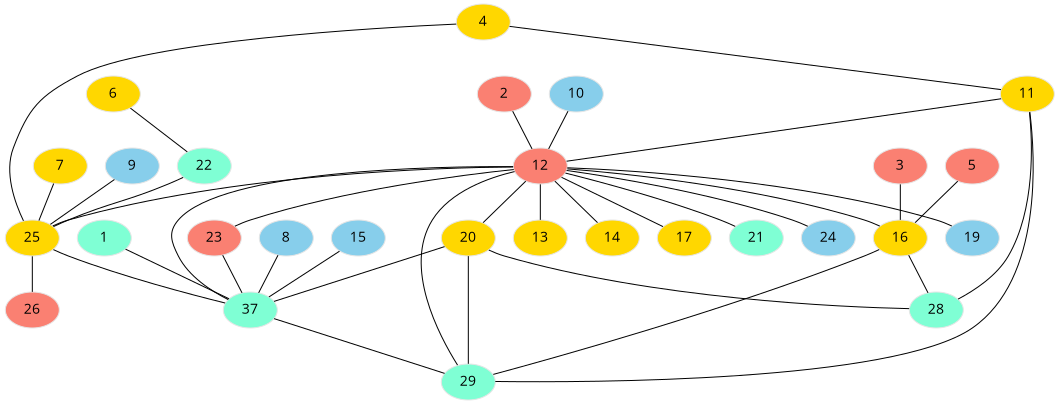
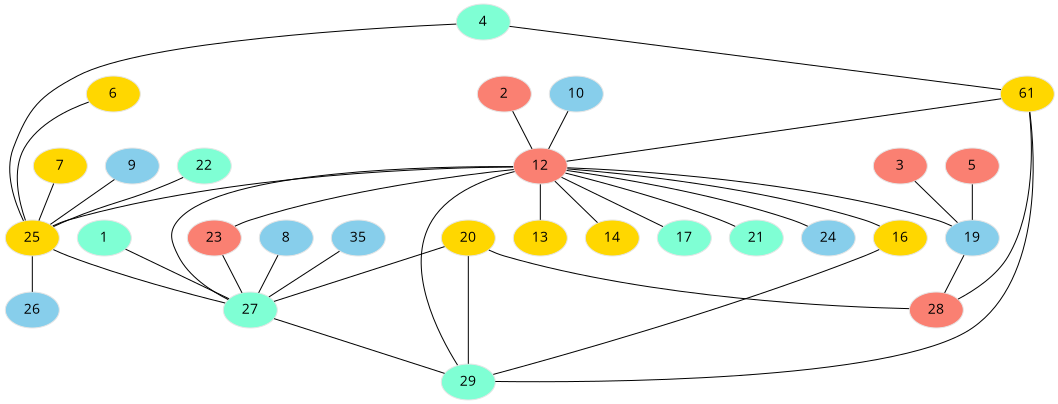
  graph {
    fontname="Open Sans"
    node [color=gray90 fillcolor=gold fontname="Open Sans" style=filled]
    edge [fontname="Open Sans" weight=1.0]
    1 [fillcolor=aquamarine]
-   27 [fillcolor=aquamarine label=37]
+   27 [fillcolor=aquamarine]
    29 [fillcolor=aquamarine]
    2 [fillcolor=salmon]
    12 [fillcolor=salmon]
    16
    25
    13
    14
-   17
+   17 [fillcolor=aquamarine]
    19 [fillcolor=skyblue]
    20
    21 [fillcolor=aquamarine]
    23 [fillcolor=salmon]
    24 [fillcolor=skyblue]
    3 [fillcolor=salmon]
-   28 [fillcolor=aquamarine]
-   4
-   11
-   26 [fillcolor=salmon]
+   28 [fillcolor=salmon]
+   4 [fillcolor=aquamarine]
+   11 [label=61]
+   26 [fillcolor=skyblue]
    5 [fillcolor=salmon]
    6
    7
    8 [fillcolor=skyblue]
    9 [fillcolor=skyblue]
    10 [fillcolor=skyblue]
-   15 [fillcolor=skyblue]
+   15 [fillcolor=skyblue label=35]
    22 [fillcolor=aquamarine]
    1 -- 27
    27 -- 29
    2 -- 12
    12 -- 27
    12 -- 29 [weight=2.0]
    12 -- 16
    12 -- 25 [weight=2.0]
    12 -- 13
    12 -- 14
    12 -- 17
    12 -- 19
-   12 -- 20
    12 -- 21
    12 -- 23
    12 -- 24
    16 -- 29
-   16 -- 28
+   19 -- 28
    25 -- 27
    25 -- 26
    20 -- 27
    20 -- 29 [weight=2.0]
    20 -- 28
    23 -- 27
-   3 -- 16
+   3 -- 19
    4 -- 25
    4 -- 11
    11 -- 29 [weight=2.0]
    11 -- 12
    11 -- 28
-   5 -- 16
-   6 -- 22
+   5 -- 19
+   6 -- 25
    7 -- 25
    8 -- 27
    9 -- 25
    10 -- 12
    15 -- 27
    22 -- 25
  }
